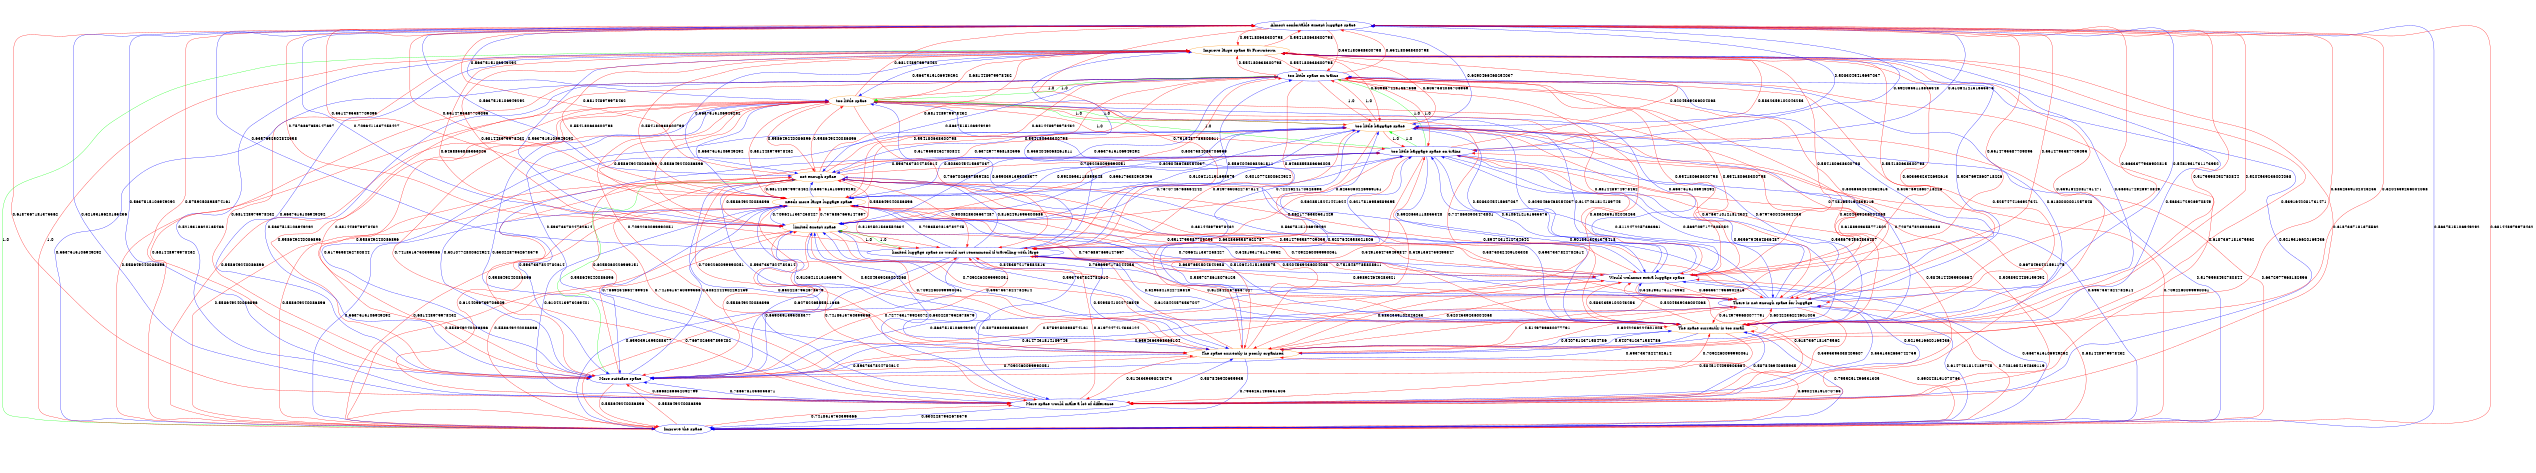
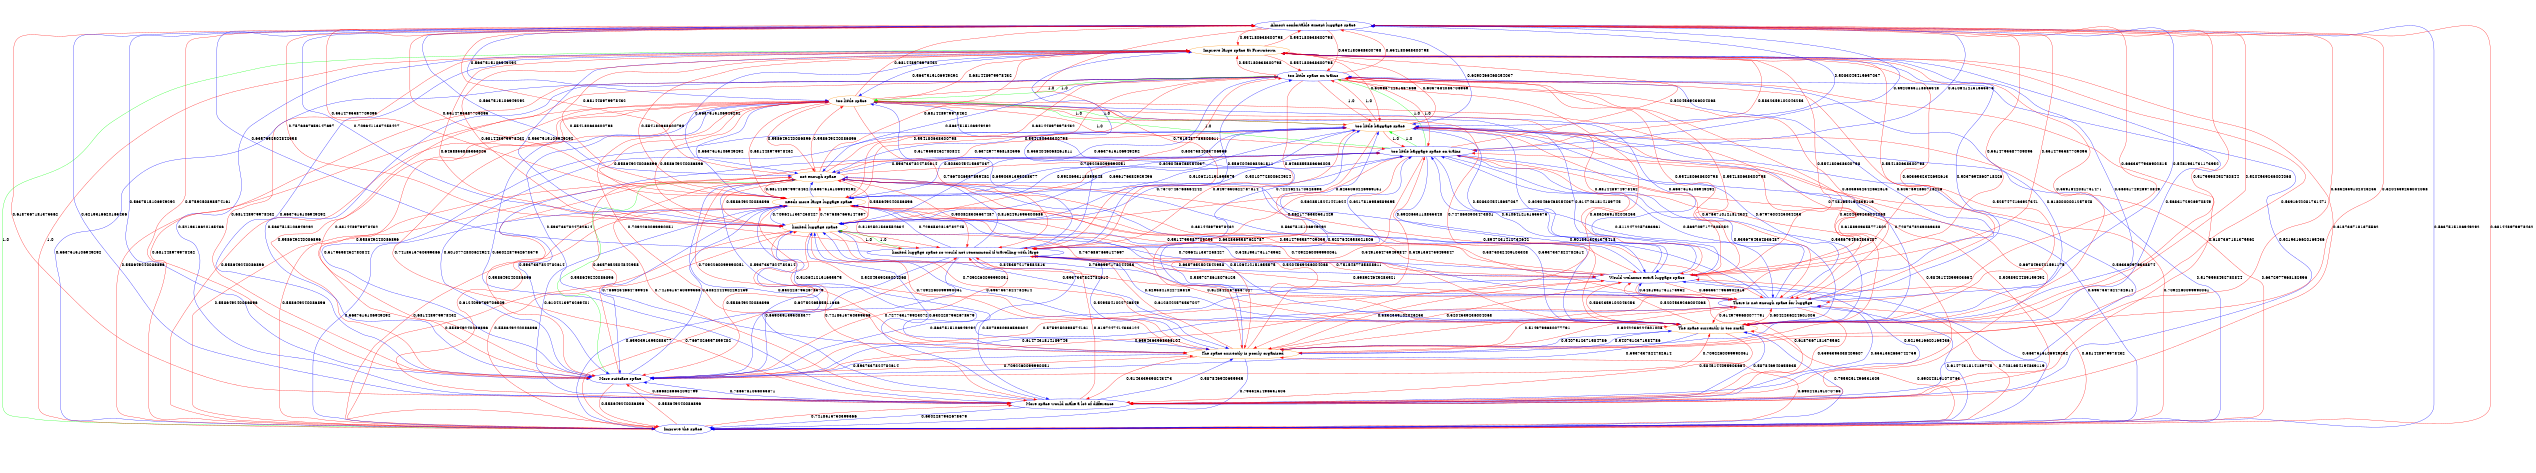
  digraph {
    node [color=blue]
    edge [color=red]
    "Almost confortable except luggage space"
    n2 [color=darkorange label="Improve large space at Frowntown"]
    "Improve the space"
    "More space would make a lot of difference"
    "More suitcase space"
    "The space currently is poorly organised" [color=darkorange]
    "The space currently is too small" [color=darkorange]
    "There is not enough space for luggage"
    "Would welcome extra luggage space"
    "limited luggage space so would not recommend if travelling with large"
-   "limited luggage space" [color=darkorange label="limited except space"]
+   "limited luggage space" [color=darkorange]
    "needs more large luggage space" [color=darkorange]
    "not enough space" [color=darkorange]
    "too little baggage space on trains"
    "too little baggage space" [color=darkorange]
    "too little space" [color=darkorange]
    "too little space on trains"
    "Almost confortable except luggage space" -> n2 [label=0.554180638300798]
    "Almost confortable except luggage space" -> "Improve the space" [color=blue label=0.5637515106949292]
    "Almost confortable except luggage space" -> "More space would make a lot of difference" [label=0.6187367181375562]
    "Almost confortable except luggage space" -> "More suitcase space" [color=blue label=0.5637515106949292]
    "Almost confortable except luggage space" -> "The space currently is poorly organised" [label=0.5832359102043253]
    "Almost confortable except luggage space" -> "The space currently is too small" [label=0.5179598452780844]
    "Almost confortable except luggage space" -> "There is not enough space for luggage" [label=0.6633377936902815]
    "Almost confortable except luggage space" -> "Would welcome extra luggage space" [label=0.5514795587709095]
    "Almost confortable except luggage space" -> "limited luggage space so would not recommend if travelling with large" [label=0.7515487785808611]
    "Almost confortable except luggage space" -> "limited luggage space" [color=blue label=0.7096411337258427]
    "Almost confortable except luggage space" -> "needs more large luggage space" [label=0.5514795587709095]
    "Almost confortable except luggage space" -> "not enough space" [color=blue label=0.5637515106949292]
    "Almost confortable except luggage space" -> "too little baggage space on trains" [color=blue label=0.5106412151655575]
    "Almost confortable except luggage space" -> "too little baggage space" [color=blue label=0.6290466468254037]
    "Almost confortable except luggage space" -> "too little space" [color=blue label=0.5637515106949292]
    "Almost confortable except luggage space" -> "too little space on trains" [label=0.554180638300798]
    n2 -> "Almost confortable except luggage space" [label=0.554180638300798]
    n2 -> "Improve the space" [color=green label=1.0]
    n2 -> "More space would make a lot of difference" [label=0.6187367181375562]
    n2 -> "More suitcase space" [color=blue label=0.5637515106949292]
    n2 -> "The space currently is poorly organised" [label=0.5391642081731471]
    n2 -> "The space currently is too small" [label=0.5391642081731471]
    n2 -> "There is not enough space for luggage" [label=0.6036532342652613]
    n2 -> "Would welcome extra luggage space" [label=0.554180638300798]
    n2 -> "limited luggage space so would not recommend if travelling with large" [label=0.6468855886363005]
    n2 -> "limited luggage space" [color=blue label=0.5637515106949292]
    n2 -> "needs more large luggage space" [label=0.554180638300798]
    n2 -> "not enough space" [color=blue label=0.5637515106949292]
    n2 -> "too little baggage space on trains" [label=0.5832359102043253]
    n2 -> "too little baggage space" [label=0.5099574231337566]
    n2 -> "too little space" [color=blue label=0.5637515106949292]
    n2 -> "too little space on trains" [label=0.554180638300798]
    "Improve the space" -> "Almost confortable except luggage space" [label=0.681448979978432]
    "Improve the space" -> n2 [label=1.0]
    "Improve the space" -> "More space would make a lot of difference" [label=0.7418515750399366]
    "Improve the space" -> "More suitcase space" [label=0.558649240086896]
    "Improve the space" -> "The space currently is poorly organised" [label=0.690248191070763]
    "Improve the space" -> "The space currently is too small" [label=0.690248191070763]
    "Improve the space" -> "There is not enough space for luggage" [label=0.7281654194839119]
    "Improve the space" -> "Would welcome extra luggage space" [label=0.681448979978432]
    "Improve the space" -> "limited luggage space so would not recommend if travelling with large" [label=0.7667026557859482]
    "Improve the space" -> "limited luggage space" [label=0.558649240086896]
    "Improve the space" -> "needs more large luggage space" [label=0.681448979978432]
    "Improve the space" -> "not enough space" [label=0.558649240086896]
    "Improve the space" -> "too little baggage space on trains" [label=0.7092260099990051]
    "Improve the space" -> "too little baggage space" [label=0.6372977968182596]
    "Improve the space" -> "too little space" [label=0.558649240086896]
    "Improve the space" -> "too little space on trains" [label=0.681448979978432]
    "More space would make a lot of difference" -> "Almost confortable except luggage space" [color=blue label=0.5219316620165436]
    "More space would make a lot of difference" -> n2 [color=blue label=0.5219316620165436]
    "More space would make a lot of difference" -> "Improve the space" [color=blue label=0.6302287952678579]
    "More space would make a lot of difference" -> "More suitcase space" [color=blue label=0.7865781056053871]
    "More space would make a lot of difference" -> "The space currently is poorly organised" [color=blue label=0.587846940655935]
    "More space would make a lot of difference" -> "The space currently is too small" [color=blue label=0.587846940655935]
    "More space would make a lot of difference" -> "There is not enough space for luggage" [color=blue label=0.5551352665742759]
    "More space would make a lot of difference" -> "Would welcome extra luggage space" [color=blue label=0.5219316620165436]
    "More space would make a lot of difference" -> "limited luggage space so would not recommend if travelling with large" [label=0.6197247414333124]
    "More space would make a lot of difference" -> "limited luggage space" [color=blue label=0.6302287952678579]
    "More space would make a lot of difference" -> "needs more large luggage space" [color=blue label=0.6104213973269401]
    "More space would make a lot of difference" -> "not enough space" [color=blue label=0.6302287952678579]
    "More space would make a lot of difference" -> "too little baggage space on trains" [label=0.5058924489159492]
+   "More space would make a lot of difference" -> "too little baggage space" [color=blue label=0.563360976338874]
    "More space would make a lot of difference" -> "too little space" [color=blue label=0.6302287952678579]
    "More space would make a lot of difference" -> "too little space on trains" [color=blue label=0.5219316620165436]
    "More suitcase space" -> "Almost confortable except luggage space" [label=0.5759250898574161]
    "More suitcase space" -> n2 [label=0.681448979978432]
    "More suitcase space" -> "Improve the space" [label=0.558649240086896]
    "More suitcase space" -> "More space would make a lot of difference" [label=0.8668286652092799]
    "More suitcase space" -> "The space currently is poorly organised" [label=0.7092260099990051]
    "More suitcase space" -> "The space currently is too small" [label=0.7092260099990051]
    "More suitcase space" -> "There is not enough space for luggage" [label=0.6594363968366104]
    "More suitcase space" -> "Would welcome extra luggage space" [label=0.5759250898574161]
    "More suitcase space" -> "limited luggage space so would not recommend if travelling with large" [label=0.727753179923072]
    "More suitcase space" -> "limited luggage space" [color=blue label=0.6275226555511636]
    "More suitcase space" -> "needs more large luggage space" [color=blue label=0.5082444902292459]
    "More suitcase space" -> "not enough space" [color=green label=0.558649240086896]
-   "More suitcase space" -> "too little baggage space on trains" [label=0.6255060226969151]
+   "More suitcase space" -> "too little baggage space on trains" [label=0.6357652504842958]
    "More suitcase space" -> "too little baggage space" [color=blue label=0.5010772800624924]
    "More suitcase space" -> "too little space" [label=0.558649240086896]
    "More suitcase space" -> "too little space on trains" [label=0.681448979978432]
    "The space currently is poorly organised" -> "Almost confortable except luggage space" [label=0.5204539236004068]
    "The space currently is poorly organised" -> n2 [color=blue label=0.5683172926970849]
    "The space currently is poorly organised" -> "Improve the space" [color=blue label=0.7955251496531305]
    "The space currently is poorly organised" -> "More space would make a lot of difference" [label=0.5143339398243473]
    "The space currently is poorly organised" -> "More suitcase space" [color=blue label=0.5937337824782614]
    "The space currently is poorly organised" -> "The space currently is too small" [color=blue label=0.5407512371584786]
    "The space currently is poorly organised" -> "There is not enough space for luggage" [label=0.6042236224601005]
    "The space currently is poorly organised" -> "Would welcome extra luggage space" [label=0.5204539236004068]
    "The space currently is poorly organised" -> "limited luggage space so would not recommend if travelling with large" [label=0.6128422573537027]
    "The space currently is poorly organised" -> "limited luggage space" [color=blue label=0.5937337824782614]
    "The space currently is poorly organised" -> "needs more large luggage space" [label=0.5204539236004068]
    "The space currently is poorly organised" -> "not enough space" [color=blue label=0.5937337824782614]
    "The space currently is poorly organised" -> "too little baggage space on trains" [label=0.5491364759499847]
    "The space currently is poorly organised" -> "too little baggage space" [color=blue label=0.5227642558321806]
    "The space currently is poorly organised" -> "too little space" [color=blue label=0.5937337824782614]
    "The space currently is poorly organised" -> "too little space on trains" [label=0.5204539236004068]
    "The space currently is too small" -> "Almost confortable except luggage space" [label=0.5204539236004068]
    "The space currently is too small" -> n2 [color=blue label=0.5683172926970849]
    "The space currently is too small" -> "Improve the space" [color=blue label=0.7955251496531305]
    "The space currently is too small" -> "More space would make a lot of difference" [label=0.5845144095903664]
    "The space currently is too small" -> "More suitcase space" [color=blue label=0.5937337824782614]
    "The space currently is too small" -> "The space currently is poorly organised" [color=blue label=0.5407512371584786]
    "The space currently is too small" -> "There is not enough space for luggage" [label=0.6042236224601005]
    "The space currently is too small" -> "Would welcome extra luggage space" [label=0.5204539236004068]
    "The space currently is too small" -> "limited luggage space so would not recommend if travelling with large" [label=0.6128422573537027]
    "The space currently is too small" -> "limited luggage space" [color=blue label=0.5937337824782614]
    "The space currently is too small" -> "needs more large luggage space" [label=0.5204539236004068]
    "The space currently is too small" -> "not enough space" [color=blue label=0.5937337824782614]
    "The space currently is too small" -> "too little baggage space on trains" [color=blue label=0.5356794564836487]
    "The space currently is too small" -> "too little baggage space" [color=blue label=0.7287378239069388]
    "The space currently is too small" -> "too little space" [color=blue label=0.8621776330531429]
    "The space currently is too small" -> "too little space on trains" [color=blue label=0.6180000001257548]
    "There is not enough space for luggage" -> "Almost confortable except luggage space" [color=blue label=0.5481931731173952]
    "There is not enough space for luggage" -> n2 [color=blue label=0.5037694860718226]
    "There is not enough space for luggage" -> "Improve the space" [color=blue label=0.6147431814189745]
    "There is not enough space for luggage" -> "More space would make a lot of difference" [label=0.5595395038409607]
    "There is not enough space for luggage" -> "More suitcase space" [color=blue label=0.6147431814189745]
    "There is not enough space for luggage" -> "The space currently is poorly organised" [label=0.5149799680077791]
    "There is not enough space for luggage" -> "The space currently is too small" [label=0.5149799680077791]
    "There is not enough space for luggage" -> "Would welcome extra luggage space" [color=blue label=0.5481931731173952]
    "There is not enough space for luggage" -> "limited luggage space so would not recommend if travelling with large" [label=0.698924645283521]
    "There is not enough space for luggage" -> "limited luggage space" [color=blue label=0.7696997178244053]
    "There is not enough space for luggage" -> "needs more large luggage space" [color=blue label=0.5481931731173952]
    "There is not enough space for luggage" -> "not enough space" [color=blue label=0.9018513031375418]
    "There is not enough space for luggage" -> "too little baggage space on trains" [color=blue label=0.5697097177605052]
    "There is not enough space for luggage" -> "too little baggage space" [color=blue label=0.6797500425034233]
    "There is not enough space for luggage" -> "too little space" [color=blue label=0.6147431814189745]
    "There is not enough space for luggage" -> "too little space on trains" [color=blue label=0.5037694860718226]
    "Would welcome extra luggage space" -> "Almost confortable except luggage space" [label=0.5514795587709095]
    "Would welcome extra luggage space" -> n2 [label=0.554180638300798]
    "Would welcome extra luggage space" -> "Improve the space" [color=blue label=0.5637515106949292]
    "Would welcome extra luggage space" -> "More space would make a lot of difference" [label=0.6187367181375562]
    "Would welcome extra luggage space" -> "More suitcase space" [color=blue label=0.5637515106949292]
    "Would welcome extra luggage space" -> "The space currently is poorly organised" [label=0.5832359102043253]
    "Would welcome extra luggage space" -> "The space currently is too small" [label=0.5832359102043253]
    "Would welcome extra luggage space" -> "There is not enough space for luggage" [label=0.6633377936902815]
    "Would welcome extra luggage space" -> "limited luggage space so would not recommend if travelling with large" [label=0.7515487785808611]
    "Would welcome extra luggage space" -> "limited luggage space" [color=blue label=0.7096411337258427]
    "Would welcome extra luggage space" -> "needs more large luggage space" [label=0.5514795587709095]
    "Would welcome extra luggage space" -> "not enough space" [color=blue label=0.5637515106949292]
    "Would welcome extra luggage space" -> "too little baggage space on trains" [color=blue label=0.5106412151655575]
    "Would welcome extra luggage space" -> "too little baggage space" [color=blue label=0.6290466468254037]
    "Would welcome extra luggage space" -> "too little space" [color=blue label=0.5637515106949292]
    "Would welcome extra luggage space" -> "too little space on trains" [label=0.554180638300798]
    "limited luggage space so would not recommend if travelling with large" -> "Almost confortable except luggage space" [color=blue label=0.6357652504842958]
    "limited luggage space so would not recommend if travelling with large" -> n2 [color=blue label=0.5564046068261811]
    "limited luggage space so would not recommend if travelling with large" -> "Improve the space" [color=blue label=0.6590391395088377]
    "limited luggage space so would not recommend if travelling with large" -> "More space would make a lot of difference" [color=blue label=0.5078980986598604]
    "limited luggage space so would not recommend if travelling with large" -> "More suitcase space" [color=blue label=0.6590391395088377]
    "limited luggage space so would not recommend if travelling with large" -> "The space currently is poorly organised" [color=blue label=0.5295841022726849]
    "limited luggage space so would not recommend if travelling with large" -> "The space currently is too small" [color=blue label=0.5295841022726849]
    "limited luggage space so would not recommend if travelling with large" -> "There is not enough space for luggage" [color=blue label=0.5857278618076125]
    "limited luggage space so would not recommend if travelling with large" -> "Would welcome extra luggage space" [color=blue label=0.6357652504842958]
    "limited luggage space so would not recommend if travelling with large" -> "limited luggage space" [color=green label=1.0]
    "limited luggage space so would not recommend if travelling with large" -> "needs more large luggage space" [color=blue label=0.7293532819782745]
    "limited luggage space so would not recommend if travelling with large" -> "not enough space" [color=blue label=0.8162491595300685]
    "limited luggage space so would not recommend if travelling with large" -> "too little baggage space on trains" [color=blue label=0.6217816956589395]
    "limited luggage space so would not recommend if travelling with large" -> "too little baggage space" [color=blue label=0.7224624170328693]
    "limited luggage space so would not recommend if travelling with large" -> "too little space" [color=blue label=0.6590391395088377]
    "limited luggage space so would not recommend if travelling with large" -> "too little space on trains" [color=blue label=0.5564046068261811]
    "limited luggage space" -> "Almost confortable except luggage space" [label=0.7576867659147697]
    "limited luggage space" -> n2 [label=0.681448979978432]
    "limited luggage space" -> "Improve the space" [label=0.558649240086896]
    "limited luggage space" -> "More space would make a lot of difference" [label=0.7418515750399366]
    "limited luggage space" -> "More suitcase space" [label=0.558649240086896]
    "limited luggage space" -> "The space currently is poorly organised" [label=0.7092260099990051]
    "limited luggage space" -> "The space currently is too small" [label=0.7092260099990051]
    "limited luggage space" -> "There is not enough space for luggage" [label=0.8453572176582813]
    "limited luggage space" -> "Would welcome extra luggage space" [label=0.7576867659147697]
    "limited luggage space" -> "limited luggage space so would not recommend if travelling with large" [label=1.0]
    "limited luggage space" -> "needs more large luggage space" [label=0.7576867659147697]
    "limited luggage space" -> "not enough space" [label=0.558649240086896]
    "limited luggage space" -> "too little baggage space on trains" [label=0.6255060226969151]
    "limited luggage space" -> "too little baggage space" [color=blue label=0.5010772800624924]
    "limited luggage space" -> "too little space" [label=0.558649240086896]
    "limited luggage space" -> "too little space on trains" [label=0.6037584083706959]
    "needs more large luggage space" -> "Almost confortable except luggage space" [label=0.5514795587709095]
    "needs more large luggage space" -> n2 [label=0.554180638300798]
    "needs more large luggage space" -> "Improve the space" [color=blue label=0.5637515106949292]
    "needs more large luggage space" -> "More space would make a lot of difference" [label=0.6124096739706509]
    "needs more large luggage space" -> "More suitcase space" [color=blue label=0.7869234664769945]
    "needs more large luggage space" -> "The space currently is poorly organised" [color=blue label=0.5106412151655575]
    "needs more large luggage space" -> "The space currently is too small" [color=blue label=0.5106412151655575]
    "needs more large luggage space" -> "There is not enough space for luggage" [label=0.5875032409103308]
    "needs more large luggage space" -> "Would welcome extra luggage space" [label=0.5514795587709095]
    "needs more large luggage space" -> "limited luggage space so would not recommend if travelling with large" [label=0.8182501536554634]
    "needs more large luggage space" -> "limited luggage space" [color=blue label=0.7096411337258427]
    "needs more large luggage space" -> "not enough space" [color=blue label=0.5637515106949292]
    "needs more large luggage space" -> "too little baggage space on trains" [color=blue label=0.5106412151655575]
    "needs more large luggage space" -> "too little baggage space" [color=blue label=0.6290466468254037]
    "needs more large luggage space" -> "too little space" [color=blue label=0.5637515106949292]
    "needs more large luggage space" -> "too little space on trains" [label=0.554180638300798]
    "not enough space" -> "Almost confortable except luggage space" [label=0.681448979978432]
    "not enough space" -> n2 [label=0.681448979978432]
    "not enough space" -> "Improve the space" [label=0.558649240086896]
    "not enough space" -> "More space would make a lot of difference" [label=0.7418515750399366]
    "not enough space" -> "More suitcase space" [label=0.558649240086896]
    "not enough space" -> "The space currently is poorly organised" [label=0.7092260099990051]
    "not enough space" -> "The space currently is too small" [label=0.7092260099990051]
    "not enough space" -> "There is not enough space for luggage" [label=0.8947231412734642]
    "not enough space" -> "Would welcome extra luggage space" [label=0.681448979978432]
    "not enough space" -> "limited luggage space so would not recommend if travelling with large" [label=0.900828305637487]
    "not enough space" -> "limited luggage space" [label=0.558649240086896]
    "not enough space" -> "needs more large luggage space" [label=0.681448979978432]
    "not enough space" -> "too little baggage space on trains" [label=0.7092260099990051]
    "not enough space" -> "too little baggage space" [label=0.6372977968182596]
    "not enough space" -> "too little space" [label=0.558649240086896]
    "not enough space" -> "too little space on trains" [label=0.681448979978432]
    "too little baggage space on trains" -> "Almost confortable except luggage space" [color=blue label=0.5920653118855348]
    "too little baggage space on trains" -> n2 [label=0.5204539236004068]
    "too little baggage space on trains" -> "Improve the space" [color=blue label=0.5937337824782614]
    "too little baggage space on trains" -> "More space would make a lot of difference" [label=0.5845144095903664]
    "too little baggage space on trains" -> "More suitcase space" [color=blue label=0.5937337824782614]
    "too little baggage space on trains" -> "The space currently is poorly organised" [label=0.5491364759499847]
    "too little baggage space on trains" -> "The space currently is too small" [color=blue label=0.5356794564836487]
    "too little baggage space on trains" -> "There is not enough space for luggage" [color=blue label=0.5112472257393961]
    "too little baggage space on trains" -> "Would welcome extra luggage space" [color=blue label=0.5920653118855348]
    "too little baggage space on trains" -> "limited luggage space so would not recommend if travelling with large" [label=0.5628515241441624]
    "too little baggage space on trains" -> "limited luggage space" [color=blue label=0.7570746768364242]
    "too little baggage space on trains" -> "needs more large luggage space" [color=blue label=0.5920653118855348]
    "too little baggage space on trains" -> "not enough space" [color=blue label=0.5937337824782614]
    "too little baggage space on trains" -> "too little baggage space" [color=green label=1.0]
    "too little baggage space on trains" -> "too little space" [color=green label=1.0]
    "too little baggage space on trains" -> "too little space on trains" [color=green label=1.0]
    "too little baggage space" -> "Almost confortable except luggage space" [color=blue label=0.5083045415657037]
    "too little baggage space" -> n2 [label=0.6037584083706959]
    "too little baggage space" -> "Improve the space" [color=blue label=0.5179598452780844]
    "too little baggage space" -> "More space would make a lot of difference" [label=0.6678493421591175]
    "too little baggage space" -> "More suitcase space" [color=blue label=0.5179598452780844]
    "too little baggage space" -> "The space currently is poorly organised" [label=0.6328365587622787]
    "too little baggage space" -> "The space currently is too small" [label=0.6158909355771502]
    "too little baggage space" -> "There is not enough space for luggage" [label=0.5763710121814304]
    "too little baggage space" -> "Would welcome extra luggage space" [color=blue label=0.5083045415657037]
    "too little baggage space" -> "limited luggage space so would not recommend if travelling with large" [label=0.6497630622787814]
    "too little baggage space" -> "limited luggage space" [color=blue label=0.696176382925496]
    "too little baggage space" -> "needs more large luggage space" [color=blue label=0.5083045415657037]
    "too little baggage space" -> "not enough space" [color=blue label=0.5179598452780844]
    "too little baggage space" -> "too little baggage space on trains" [label=1.0]
    "too little baggage space" -> "too little space" [color=green label=1.0]
    "too little baggage space" -> "too little space on trains" [label=1.0]
    "too little space" -> "Almost confortable except luggage space" [label=0.681448979978432]
    "too little space" -> n2 [label=0.681448979978432]
    "too little space" -> "Improve the space" [label=0.558649240086896]
    "too little space" -> "More space would make a lot of difference" [label=0.7418515750399366]
    "too little space" -> "More suitcase space" [label=0.558649240086896]
    "too little space" -> "The space currently is poorly organised" [label=0.7092260099990051]
    "too little space" -> "The space currently is too small" [label=0.7478630903473801]
    "too little space" -> "There is not enough space for luggage" [label=0.7281654194839119]
    "too little space" -> "Would welcome extra luggage space" [label=0.681448974978432]
    "too little space" -> "limited luggage space so would not recommend if travelling with large" [label=0.7667026557859482]
    "too little space" -> "limited luggage space" [label=0.558649240086896]
    "too little space" -> "needs more large luggage space" [label=0.681448979978432]
    "too little space" -> "not enough space" [label=0.558649240086896]
    "too little space" -> "too little baggage space on trains" [label=1.0]
    "too little space" -> "too little baggage space" [label=1.0]
    "too little space" -> "too little space on trains" [label=1.0]
    "too little space on trains" -> "Almost confortable except luggage space" [label=0.554180638300798]
    "too little space on trains" -> n2 [label=0.554180638300798]
    "too little space on trains" -> "Improve the space" [color=blue label=0.5637515106949292]
    "too little space on trains" -> "More space would make a lot of difference" [label=0.6187367181375562]
    "too little space on trains" -> "More suitcase space" [color=blue label=0.5637515106949292]
    "too little space on trains" -> "The space currently is poorly organised" [label=0.5832359102043253]
    "too little space on trains" -> "The space currently is too small" [label=0.5257474163927341]
    "too little space on trains" -> "There is not enough space for luggage" [label=0.6036532342652613]
    "too little space on trains" -> "Would welcome extra luggage space" [label=0.554180638300798]
    "too little space on trains" -> "limited luggage space so would not recommend if travelling with large" [label=0.6468855886363005]
    "too little space on trains" -> "limited luggage space" [color=blue label=0.5637515106949292]
    "too little space on trains" -> "needs more large luggage space" [label=0.554180638300798]
    "too little space on trains" -> "not enough space" [color=blue label=0.5637515106949292]
    "too little space on trains" -> "too little baggage space on trains" [label=1.0]
    "too little space on trains" -> "too little baggage space" [label=1.0]
    "too little space on trains" -> "too little space" [color=green label=1.0]
  }
